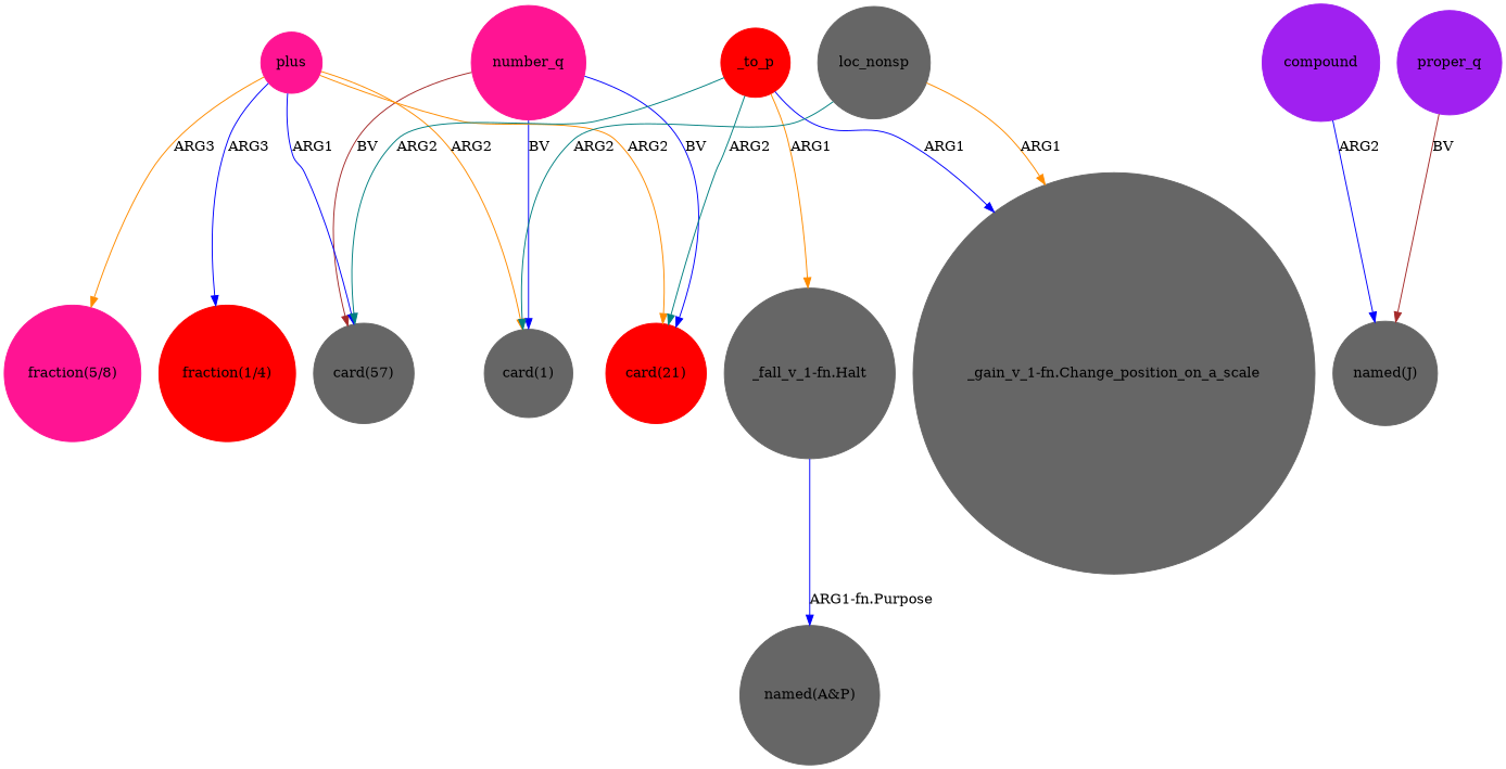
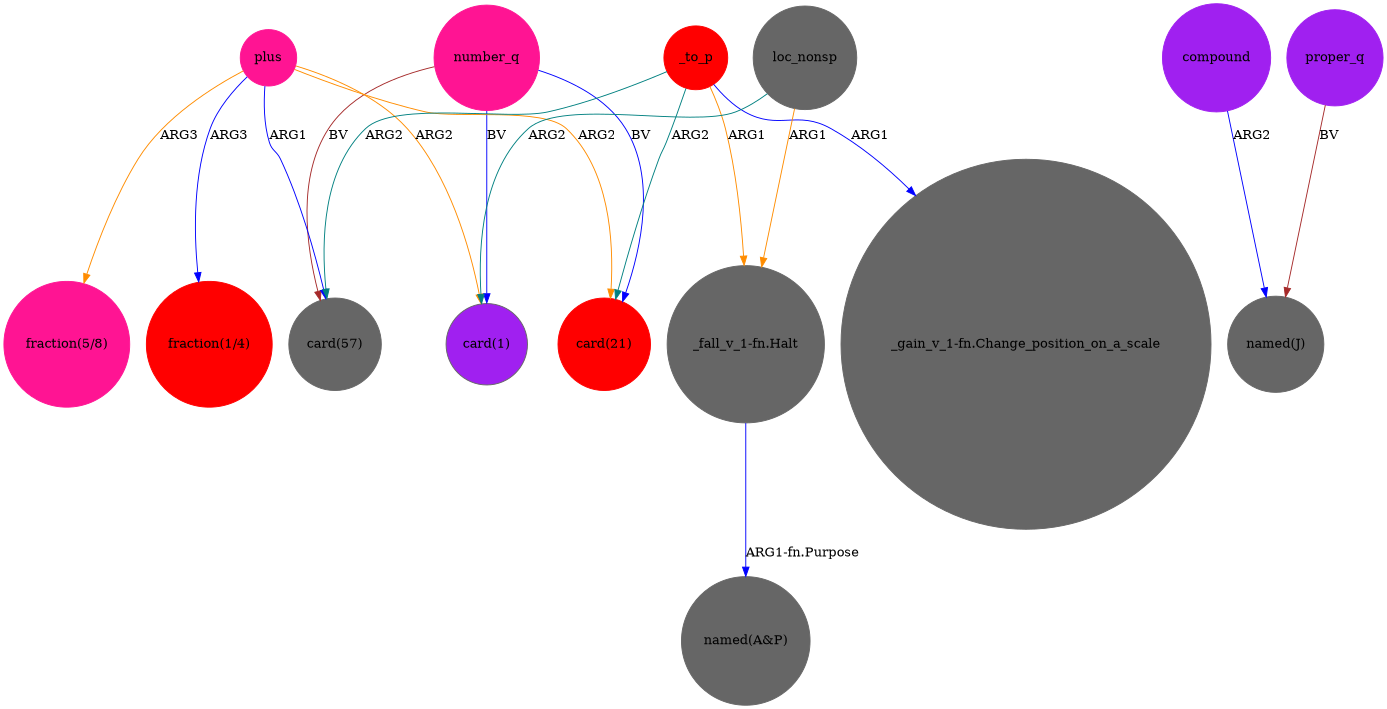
  digraph {
    node [color=gray40 shape=circle style=filled]
    edge [color=blue]
    number_q [color=deeppink]
    "card(57)"
    "card(21)" [color=red]
-   "card(1)"
+   "card(1)" [fillcolor=purple]
    compound [color=purple]
    "named(J)"
    plus [color=deeppink]
    "fraction(5/8)" [color=deeppink]
    "fraction(1/4)" [color=red]
    _to_p [color=red]
    "_fall_v_1-fn.Halt"
    "_gain_v_1-fn.Change_position_on_a_scale"
    "named(A&P)"
    proper_q [color=purple]
    loc_nonsp
    number_q -> "card(57)" [color=brown label=BV]
    number_q -> "card(21)" [label=BV]
    number_q -> "card(1)" [label=BV]
    compound -> "named(J)" [label=ARG2]
    plus -> "card(57)" [label=ARG1]
    plus -> "card(21)" [color=darkorange label=ARG2]
    plus -> "card(1)" [color=darkorange label=ARG2]
    plus -> "fraction(5/8)" [color=darkorange label=ARG3]
    plus -> "fraction(1/4)" [label=ARG3]
    _to_p -> "card(57)" [color=teal label=ARG2]
    _to_p -> "card(21)" [color=teal label=ARG2]
    _to_p -> "_fall_v_1-fn.Halt" [color=darkorange label=ARG1]
    _to_p -> "_gain_v_1-fn.Change_position_on_a_scale" [label=ARG1]
    "_fall_v_1-fn.Halt" -> "named(A&P)" [label="ARG1-fn.Purpose"]
    proper_q -> "named(J)" [color=brown label=BV]
    loc_nonsp -> "card(1)" [color=teal label=ARG2]
-   loc_nonsp -> "_gain_v_1-fn.Change_position_on_a_scale" [color=darkorange label=ARG1]
+   loc_nonsp -> "_fall_v_1-fn.Halt" [color=darkorange label=ARG1]
  }
